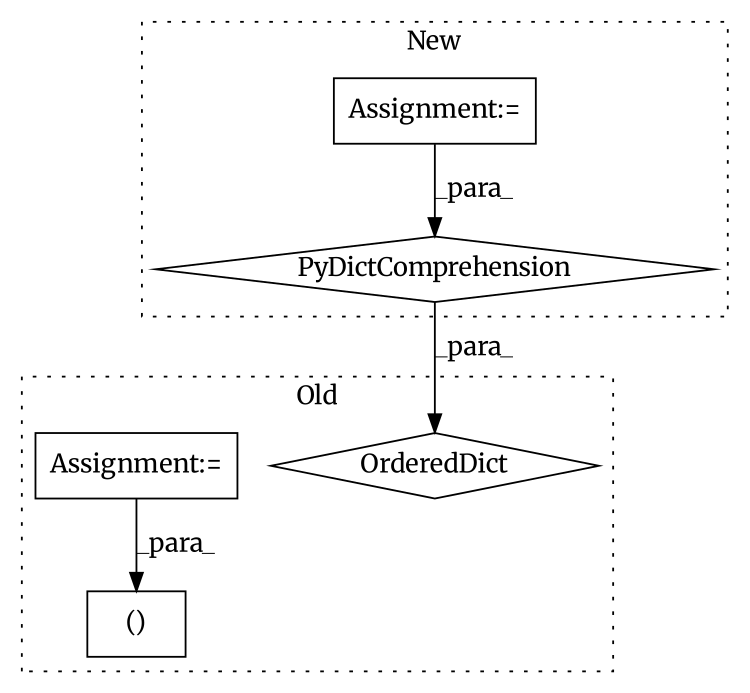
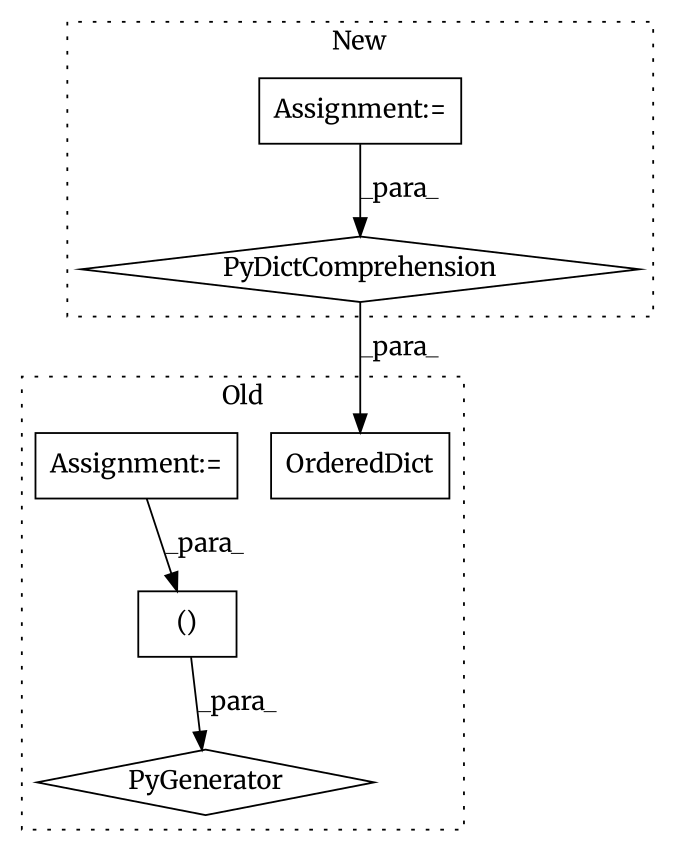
  digraph {
    fontname=Merriweather
    node [a=7 fontname=Merriweather l=49 s=3505 shape=box]
    edge [fontname=Merriweather]
-   n1 [a=32 l="26,-8" label=OrderedDict s="3479,3707" shape=diamond]
+   n1 [a=32 l="26,-8" label=OrderedDict s="3479,3707"]
    n2 [a=106 l=43 label="()"]
+   n3 [a=107 l=202 label=PyGenerator shape=diamond]
    n4 [label="Assignment:=" s=3647]
    n5 [a=110 l=179 label=PyDictComprehension s=3606 shape=diamond]
    n6 [label="Assignment:=" s=3728]
    subgraph cluster_1 {
      label=Old
      style=dotted
      n1
      n2
+     n3
      n4
    }
    subgraph cluster_2 {
      label=New
      style=dotted
      n5
      n6
    }
+   n2 -> n3 [label=_para_]
    n4 -> n2 [label=_para_]
    n5 -> n1 [label=_para_]
    n6 -> n5 [label=_para_]
  }
